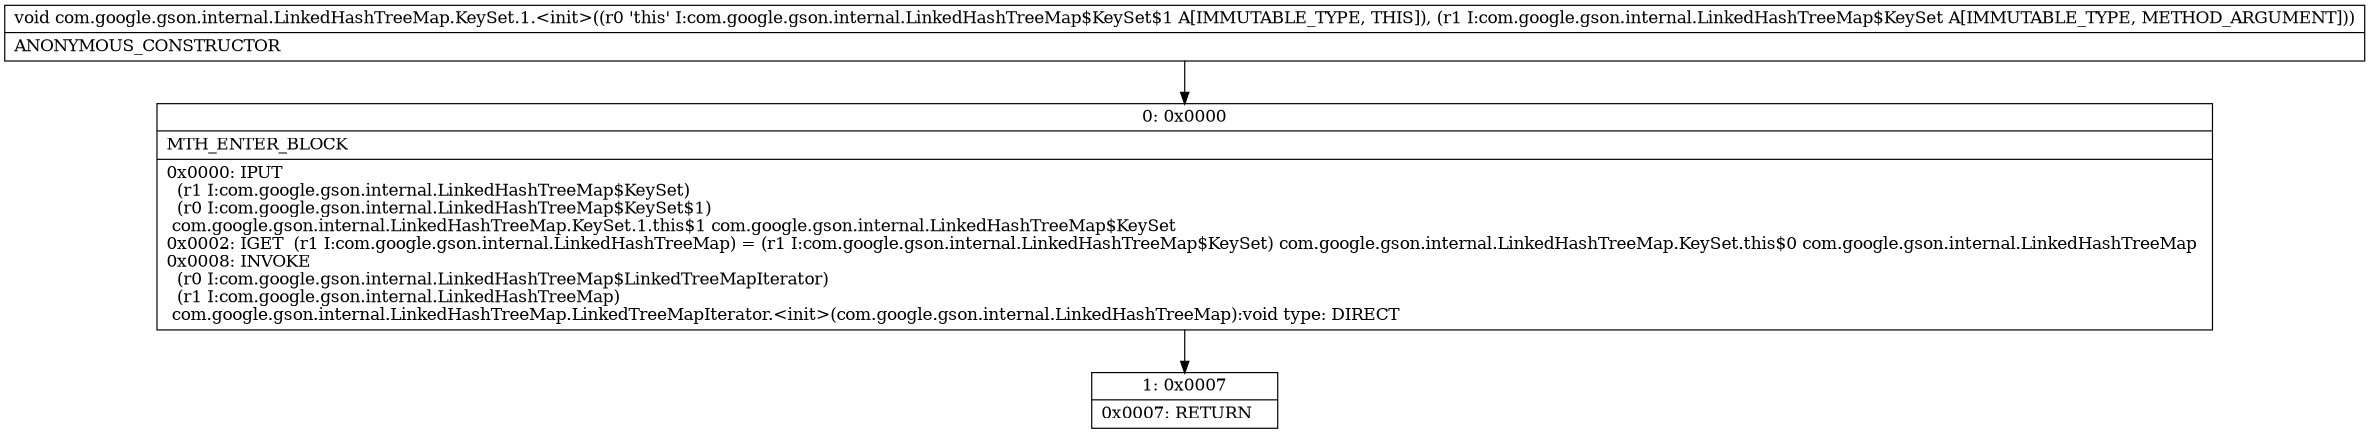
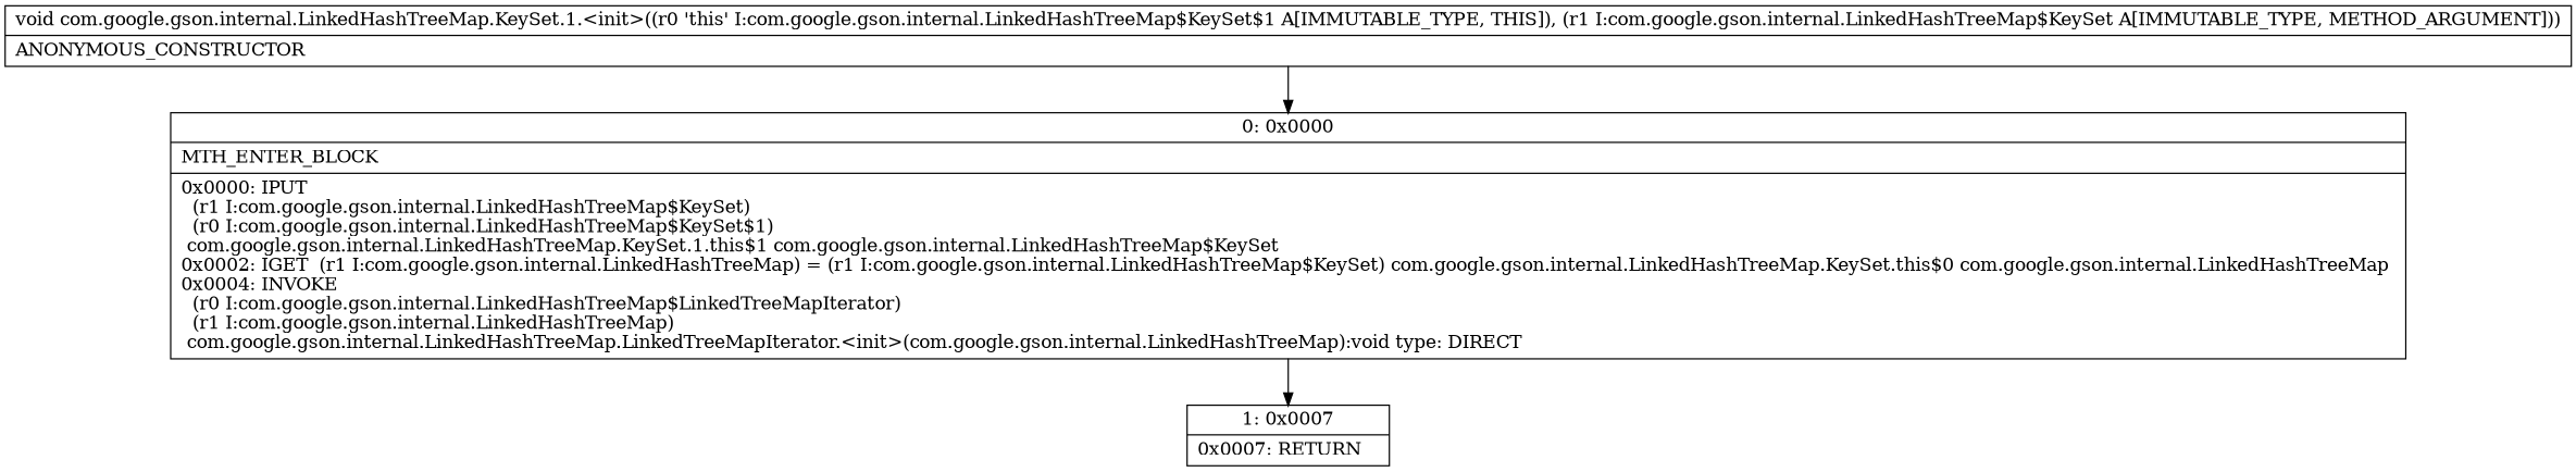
  digraph {
    node [shape=record]
-   n1 [label="{0\:\ 0x0000|MTH_ENTER_BLOCK\l|0x0000: IPUT  \l  (r1 I:com.google.gson.internal.LinkedHashTreeMap$KeySet)\l  (r0 I:com.google.gson.internal.LinkedHashTreeMap$KeySet$1)\l com.google.gson.internal.LinkedHashTreeMap.KeySet.1.this$1 com.google.gson.internal.LinkedHashTreeMap$KeySet \l0x0002: IGET  (r1 I:com.google.gson.internal.LinkedHashTreeMap) = (r1 I:com.google.gson.internal.LinkedHashTreeMap$KeySet) com.google.gson.internal.LinkedHashTreeMap.KeySet.this$0 com.google.gson.internal.LinkedHashTreeMap \l0x0008: INVOKE  \l  (r0 I:com.google.gson.internal.LinkedHashTreeMap$LinkedTreeMapIterator)\l  (r1 I:com.google.gson.internal.LinkedHashTreeMap)\l com.google.gson.internal.LinkedHashTreeMap.LinkedTreeMapIterator.\<init\>(com.google.gson.internal.LinkedHashTreeMap):void type: DIRECT \l}"]
+   n1 [label="{0\:\ 0x0000|MTH_ENTER_BLOCK\l|0x0000: IPUT  \l  (r1 I:com.google.gson.internal.LinkedHashTreeMap$KeySet)\l  (r0 I:com.google.gson.internal.LinkedHashTreeMap$KeySet$1)\l com.google.gson.internal.LinkedHashTreeMap.KeySet.1.this$1 com.google.gson.internal.LinkedHashTreeMap$KeySet \l0x0002: IGET  (r1 I:com.google.gson.internal.LinkedHashTreeMap) = (r1 I:com.google.gson.internal.LinkedHashTreeMap$KeySet) com.google.gson.internal.LinkedHashTreeMap.KeySet.this$0 com.google.gson.internal.LinkedHashTreeMap \l0x0004: INVOKE  \l  (r0 I:com.google.gson.internal.LinkedHashTreeMap$LinkedTreeMapIterator)\l  (r1 I:com.google.gson.internal.LinkedHashTreeMap)\l com.google.gson.internal.LinkedHashTreeMap.LinkedTreeMapIterator.\<init\>(com.google.gson.internal.LinkedHashTreeMap):void type: DIRECT \l}"]
    n2 [label="{1\:\ 0x0007|0x0007: RETURN   \l}"]
    n3 [label="{void com.google.gson.internal.LinkedHashTreeMap.KeySet.1.\<init\>((r0 'this' I:com.google.gson.internal.LinkedHashTreeMap$KeySet$1 A[IMMUTABLE_TYPE, THIS]), (r1 I:com.google.gson.internal.LinkedHashTreeMap$KeySet A[IMMUTABLE_TYPE, METHOD_ARGUMENT]))  | ANONYMOUS_CONSTRUCTOR\l}"]
    n1 -> n2
    n3 -> n1
  }
